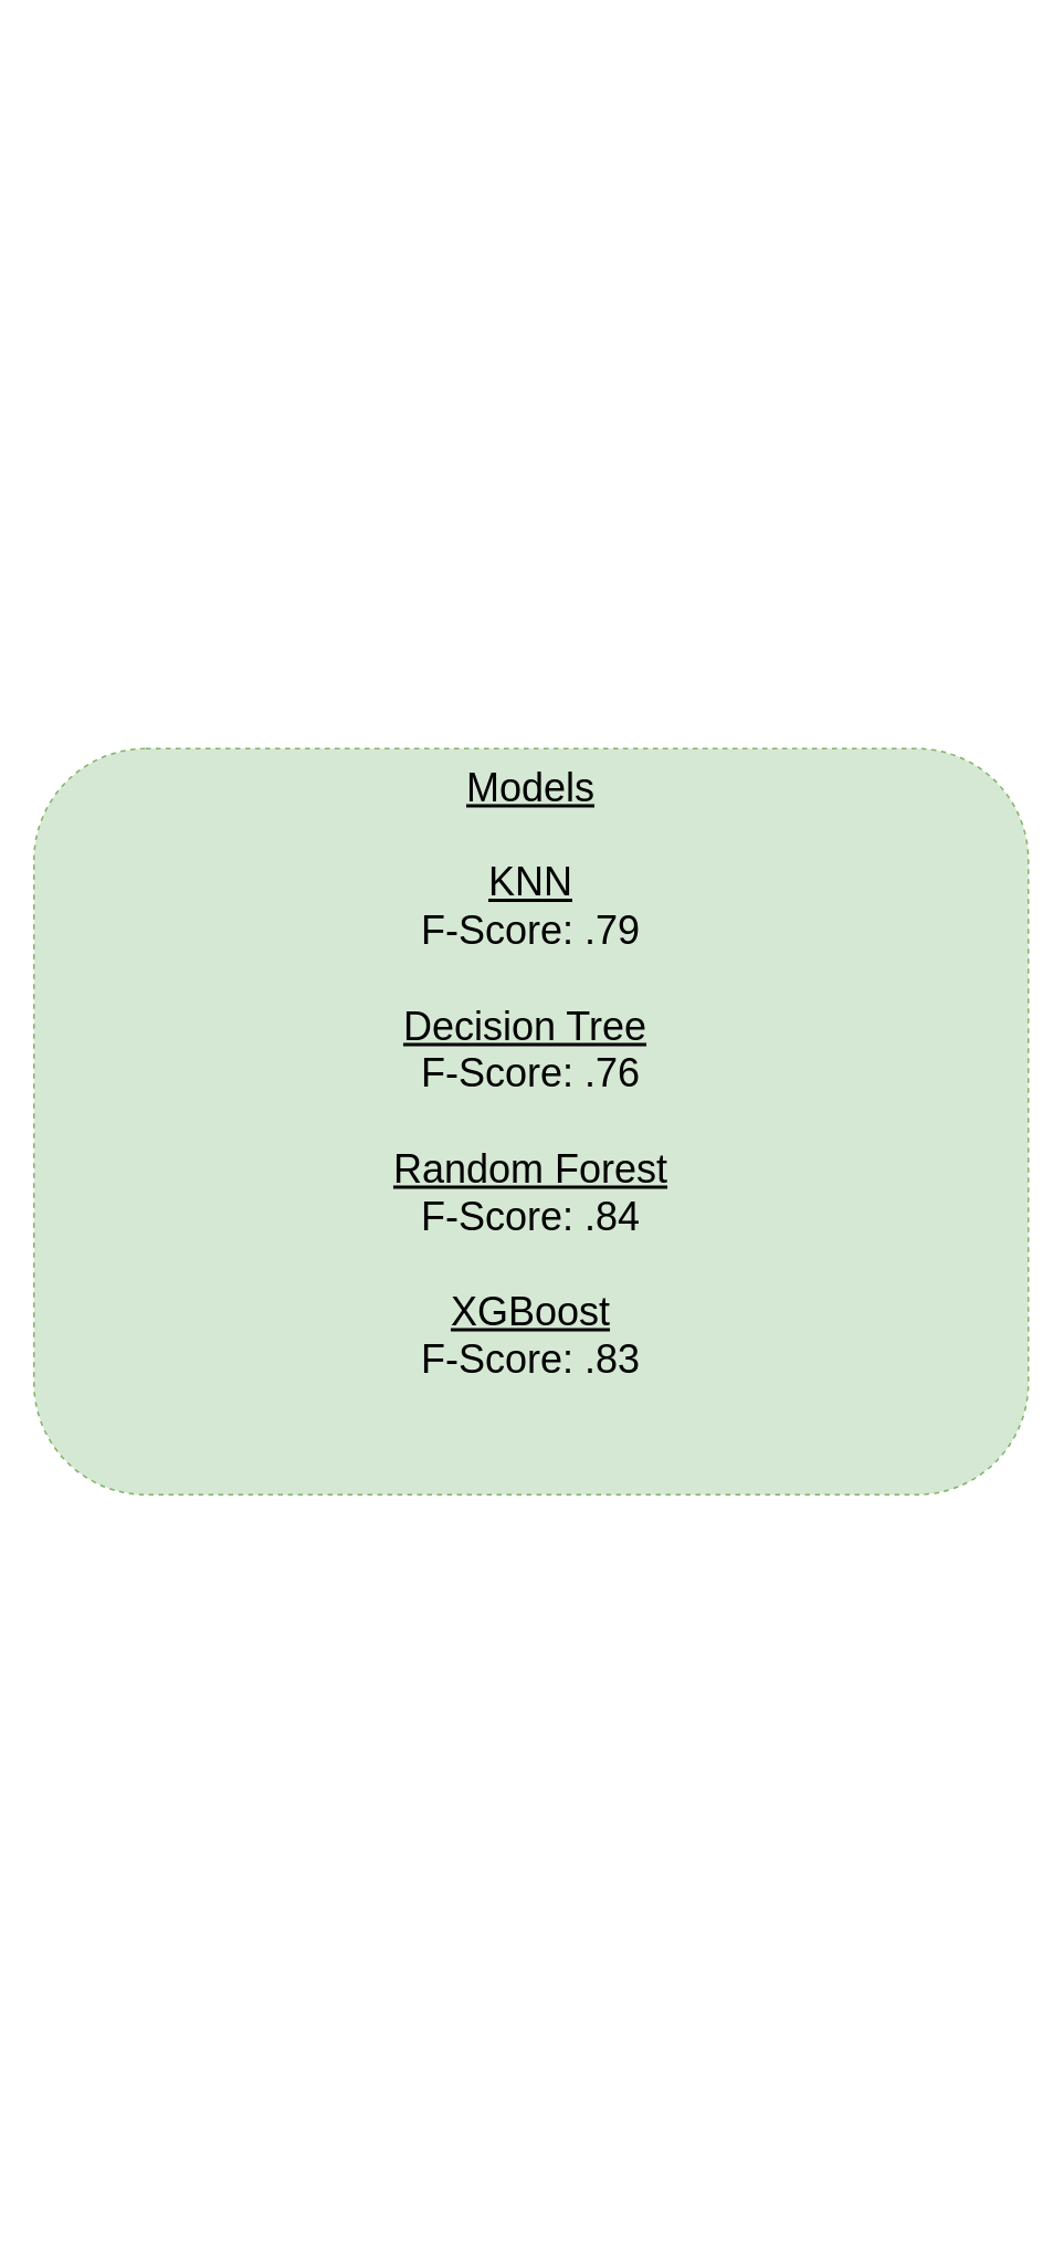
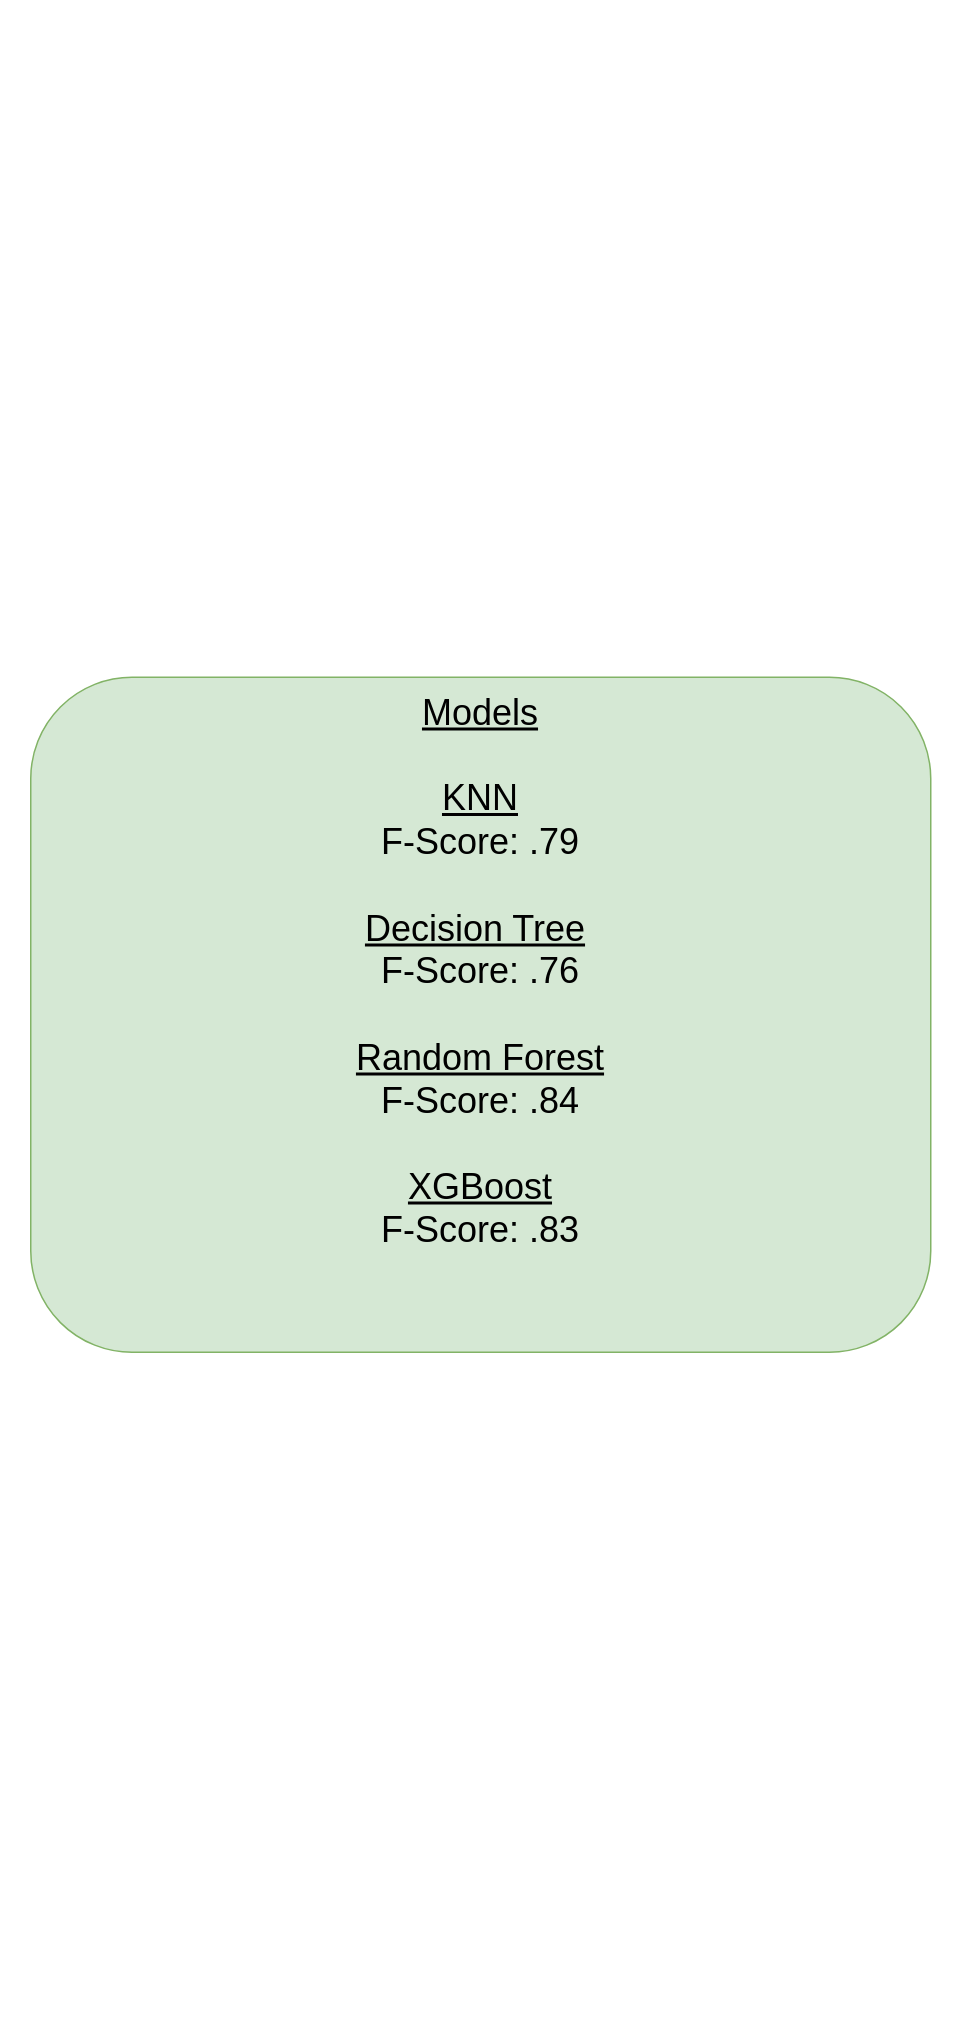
  <mxCell id="0" />
  <mxCell id="1" parent="0" />
- <mxCell id="2" value="&lt;font style=&quot;font-size: 24px&quot;&gt;&lt;br&gt;&lt;br&gt;&lt;br&gt;&lt;br&gt;&lt;br&gt;&lt;br&gt;&lt;br&gt;&lt;br&gt;&lt;br&gt;&lt;br&gt;&lt;br&gt;&lt;br&gt;&lt;br&gt;&lt;br&gt;&lt;br&gt;&lt;br&gt;&lt;u&gt;Models&lt;/u&gt;&lt;br&gt;&lt;br&gt;&lt;u&gt;KNN&lt;/u&gt;&lt;br&gt;F-Score: .79&lt;br&gt;&lt;br&gt;&lt;u&gt;Decision Tree&lt;/u&gt;&amp;nbsp;&lt;br&gt;F-Score: .76&lt;br&gt;&lt;br&gt;&lt;u&gt;Random Forest&lt;/u&gt;&lt;br&gt;F-Score: .84&lt;br&gt;&lt;br&gt;&lt;u&gt;XGBoost&lt;/u&gt;&lt;br&gt;F-Score: .83&lt;br&gt;&lt;br&gt;&lt;br&gt;&lt;br&gt;&lt;br&gt;&lt;br&gt;&lt;br&gt;&lt;br&gt;&lt;br&gt;&lt;br&gt;&lt;br&gt;&lt;br&gt;&lt;br&gt;&lt;br&gt;&lt;br&gt;&lt;br&gt;&lt;br&gt;&lt;br&gt;&lt;br&gt;&lt;/font&gt;" style="rounded=1;whiteSpace=wrap;html=1;fillColor=#d5e8d4;strokeColor=#82b366;dashed=1;" vertex="1" parent="1"><mxGeometry x="20" y="20" width="600" height="450" as="geometry" /></mxCell>
+ <mxCell id="2" value="&lt;font style=&quot;font-size: 24px&quot;&gt;&lt;br&gt;&lt;br&gt;&lt;br&gt;&lt;br&gt;&lt;br&gt;&lt;br&gt;&lt;br&gt;&lt;br&gt;&lt;br&gt;&lt;br&gt;&lt;br&gt;&lt;br&gt;&lt;br&gt;&lt;br&gt;&lt;br&gt;&lt;br&gt;&lt;u&gt;Models&lt;/u&gt;&lt;br&gt;&lt;br&gt;&lt;u&gt;KNN&lt;/u&gt;&lt;br&gt;F-Score: .79&lt;br&gt;&lt;br&gt;&lt;u&gt;Decision Tree&lt;/u&gt;&amp;nbsp;&lt;br&gt;F-Score: .76&lt;br&gt;&lt;br&gt;&lt;u&gt;Random Forest&lt;/u&gt;&lt;br&gt;F-Score: .84&lt;br&gt;&lt;br&gt;&lt;u&gt;XGBoost&lt;/u&gt;&lt;br&gt;F-Score: .83&lt;br&gt;&lt;br&gt;&lt;br&gt;&lt;br&gt;&lt;br&gt;&lt;br&gt;&lt;br&gt;&lt;br&gt;&lt;br&gt;&lt;br&gt;&lt;br&gt;&lt;br&gt;&lt;br&gt;&lt;br&gt;&lt;br&gt;&lt;br&gt;&lt;br&gt;&lt;br&gt;&lt;br&gt;&lt;/font&gt;" style="rounded=1;whiteSpace=wrap;html=1;fillColor=#d5e8d4;strokeColor=#82b366;" vertex="1" parent="1"><mxGeometry x="20" y="20" width="600" height="450" as="geometry" /></mxCell>
